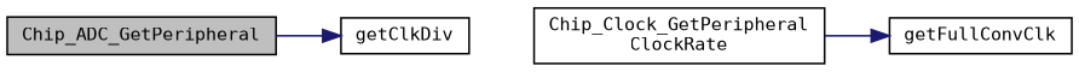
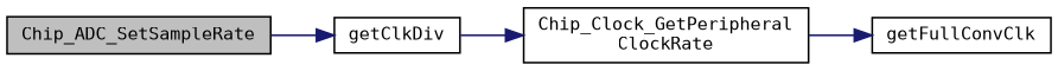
  digraph {
    fontname="DejaVu Sans Mono"
    rankdir=LR
    node [color=black fillcolor=white fontname="DejaVu Sans Mono" fontsize=10 shape=record style=filled]
    edge [color=midnightblue fontname="DejaVu Sans Mono" fontsize=10 labelfontname=FreeSans labelfontsize=10 style=solid]
-   n1 [fillcolor=grey75 fontcolor=black height=0.2 label=Chip_ADC_GetPeripheral width=0.4]
+   n1 [fillcolor=grey75 fontcolor=black height=0.2 label=Chip_ADC_SetSampleRate width=0.4]
    n2 [height=0.2 label=getClkDiv width=0.4]
    n3 [height=0.2 label="Chip_Clock_GetPeripheral\lClockRate" width=0.4]
    n4 [height=0.2 label=getFullConvClk width=0.4]
    n1 -> n2
+   n2 -> n3
    n3 -> n4
  }
